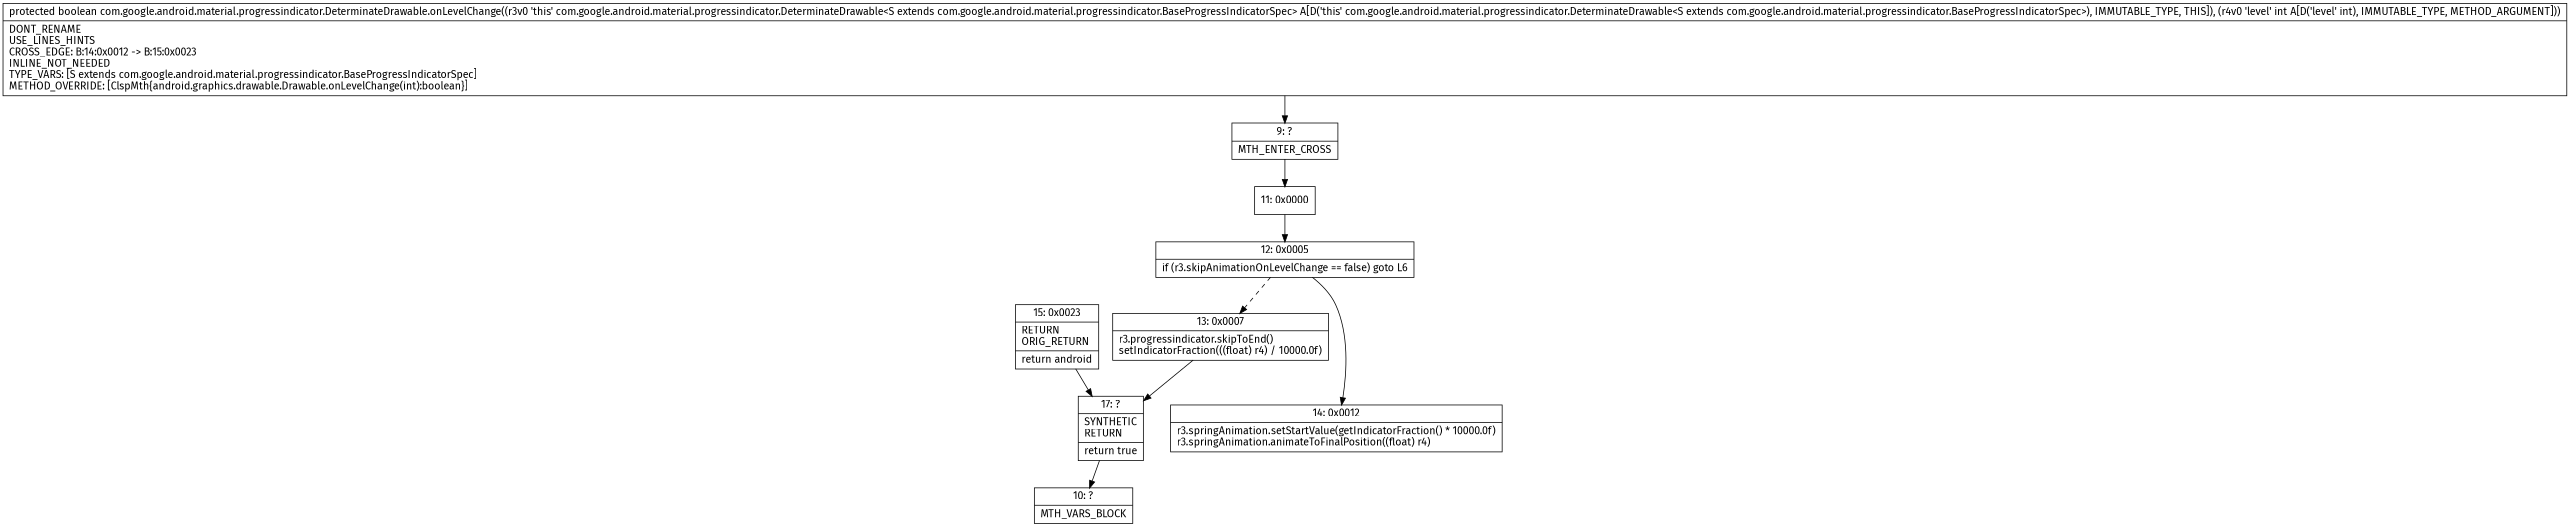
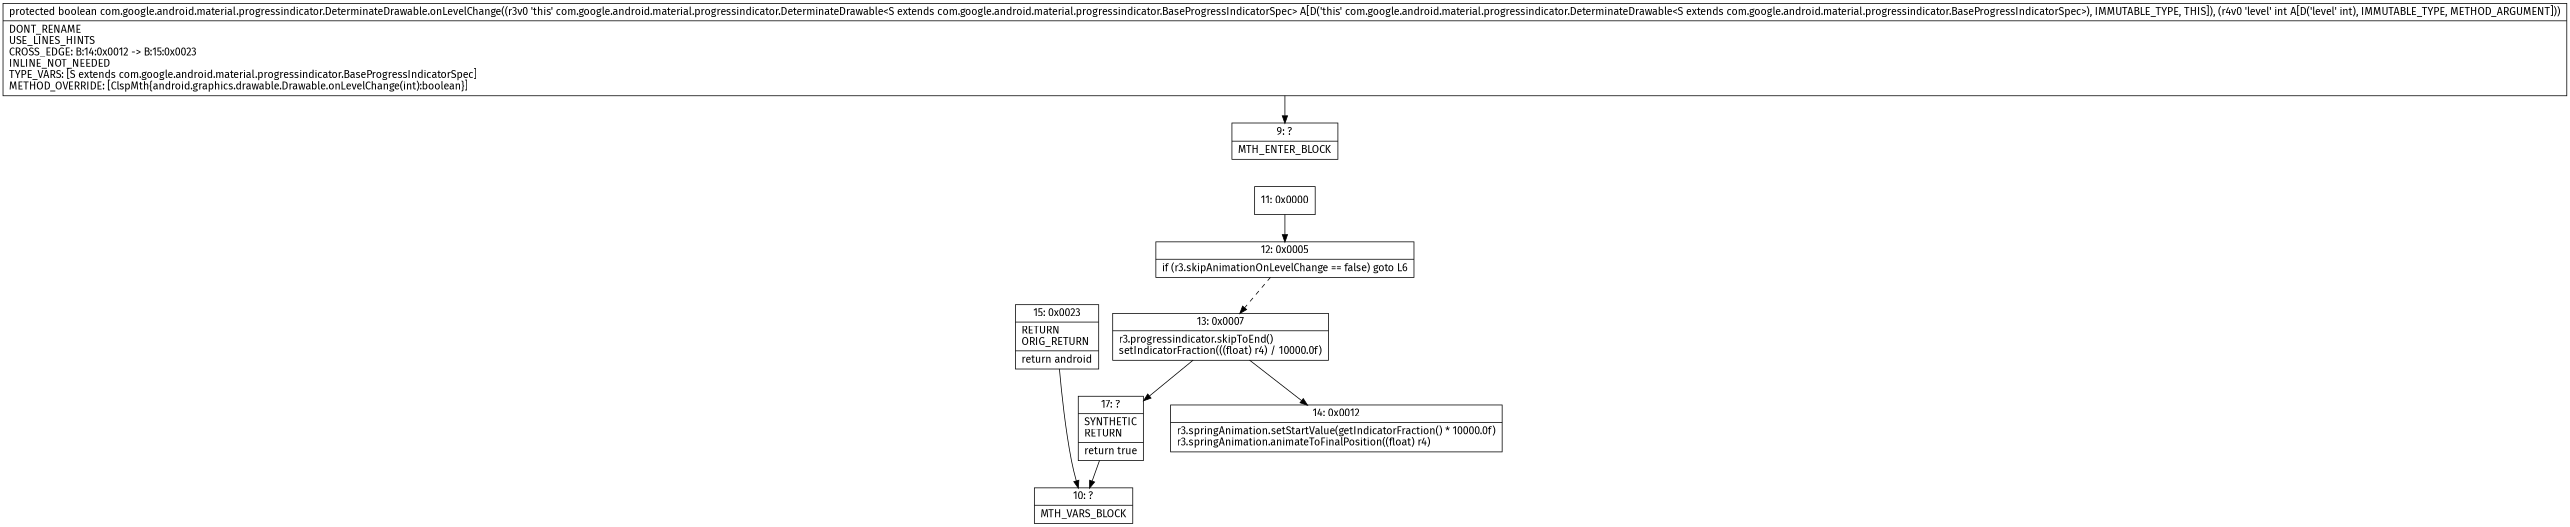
  digraph {
    fontname="Fira Sans"
    node [fontname="Fira Sans" shape=record]
    edge [fontname="Fira Sans"]
-   n1 [label="{9\:\ ?|MTH_ENTER_CROSS\l}"]
+   n1 [label="{9\:\ ?|MTH_ENTER_BLOCK\l}"]
    n2 [label="{11\:\ 0x0000}"]
    n3 [label="{12\:\ 0x0005|if (r3.skipAnimationOnLevelChange == false) goto L6\l}"]
    n4 [label="{13\:\ 0x0007|r3.progressindicator.skipToEnd()\lsetIndicatorFraction(((float) r4) \/ 10000.0f)\l}"]
    n5 [label="{14\:\ 0x0012|r3.springAnimation.setStartValue(getIndicatorFraction() * 10000.0f)\lr3.springAnimation.animateToFinalPosition((float) r4)\l}"]
    n6 [label="{17\:\ ?|SYNTHETIC\lRETURN\l|return true\l}"]
    n7 [label="{10\:\ ?|MTH_VARS_BLOCK\l}"]
    n8 [label="{15\:\ 0x0023|RETURN\lORIG_RETURN\l|return android\l}"]
    n9 [label="{protected boolean com.google.android.material.progressindicator.DeterminateDrawable.onLevelChange((r3v0 'this' com.google.android.material.progressindicator.DeterminateDrawable\<S extends com.google.android.material.progressindicator.BaseProgressIndicatorSpec\> A[D('this' com.google.android.material.progressindicator.DeterminateDrawable\<S extends com.google.android.material.progressindicator.BaseProgressIndicatorSpec\>), IMMUTABLE_TYPE, THIS]), (r4v0 'level' int A[D('level' int), IMMUTABLE_TYPE, METHOD_ARGUMENT]))  | DONT_RENAME\lUSE_LINES_HINTS\lCROSS_EDGE: B:14:0x0012 \-\> B:15:0x0023\lINLINE_NOT_NEEDED\lTYPE_VARS: [S extends com.google.android.material.progressindicator.BaseProgressIndicatorSpec]\lMETHOD_OVERRIDE: [ClspMth\{android.graphics.drawable.Drawable.onLevelChange(int):boolean\}]\l}"]
-   n1 -> n2
    n2 -> n3
    n3 -> n4 [style=dashed]
-   n3 -> n5
+   n4 -> n5
    n4 -> n6
    n6 -> n7
-   n8 -> n6
+   n8 -> n7
    n9 -> n1
  }
